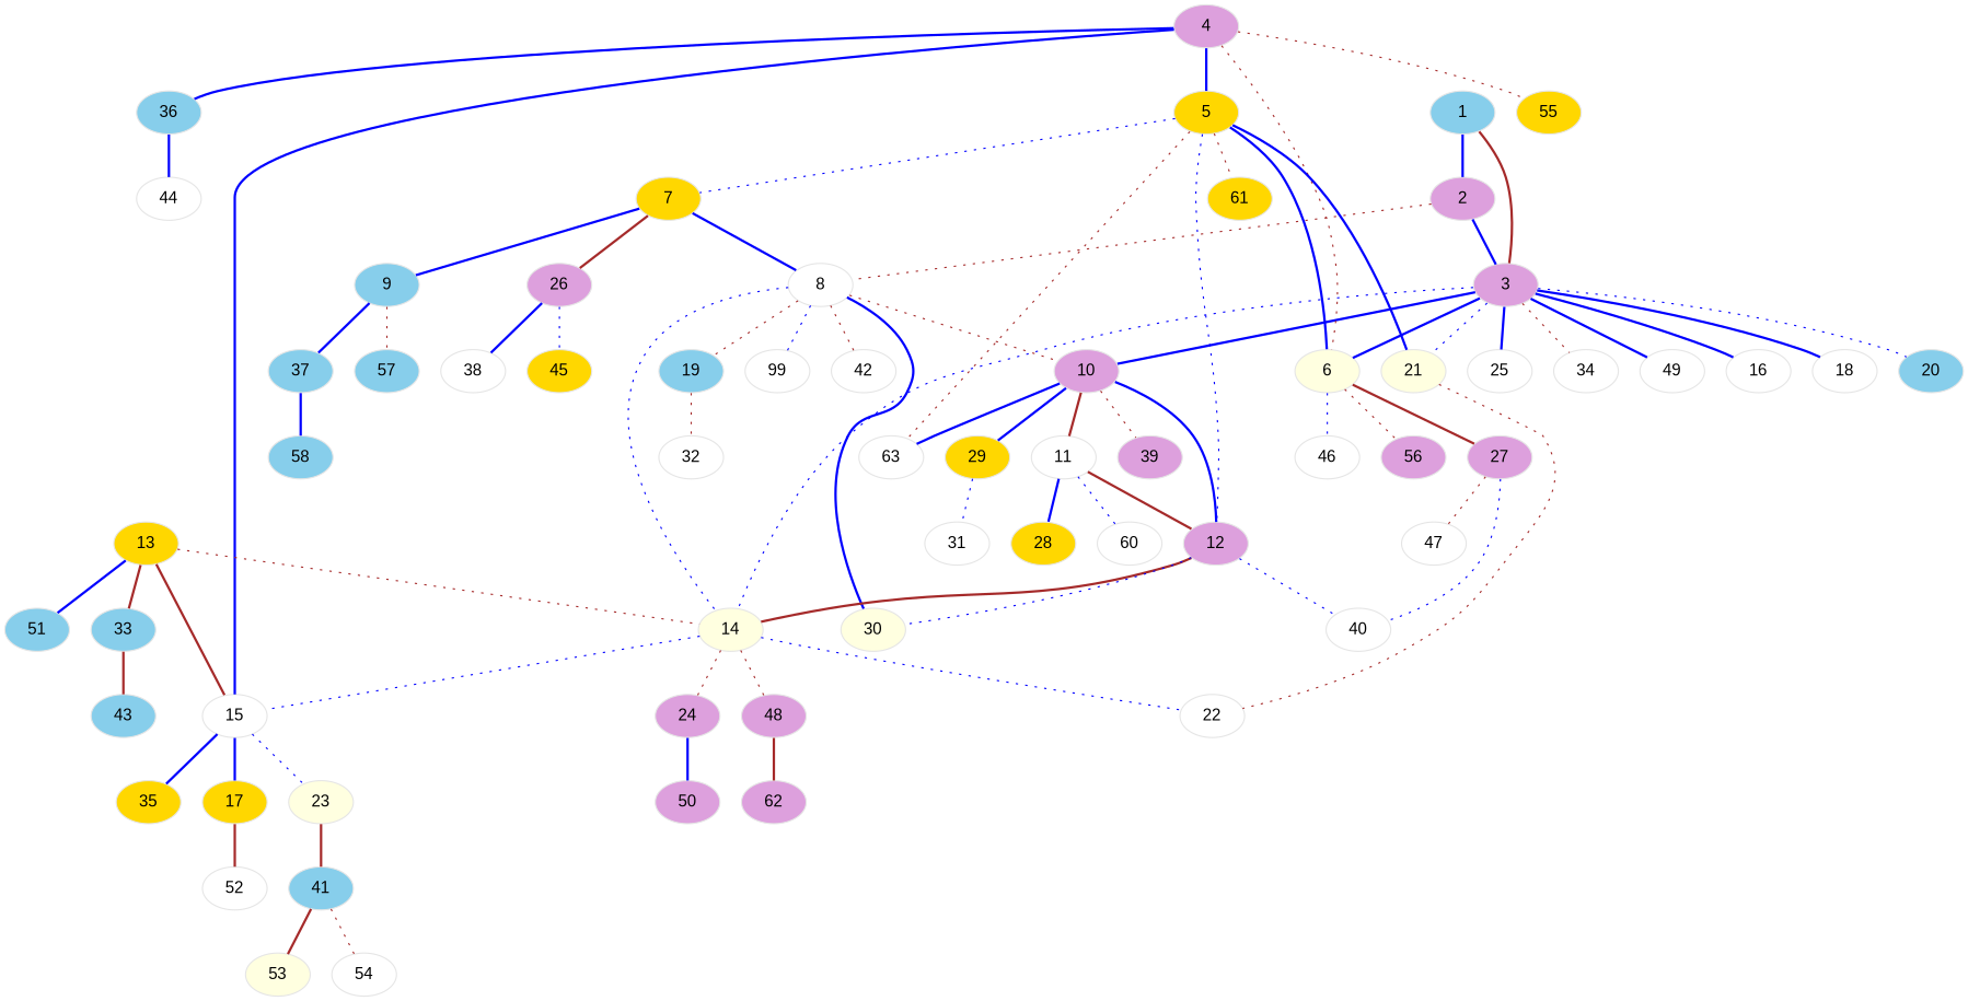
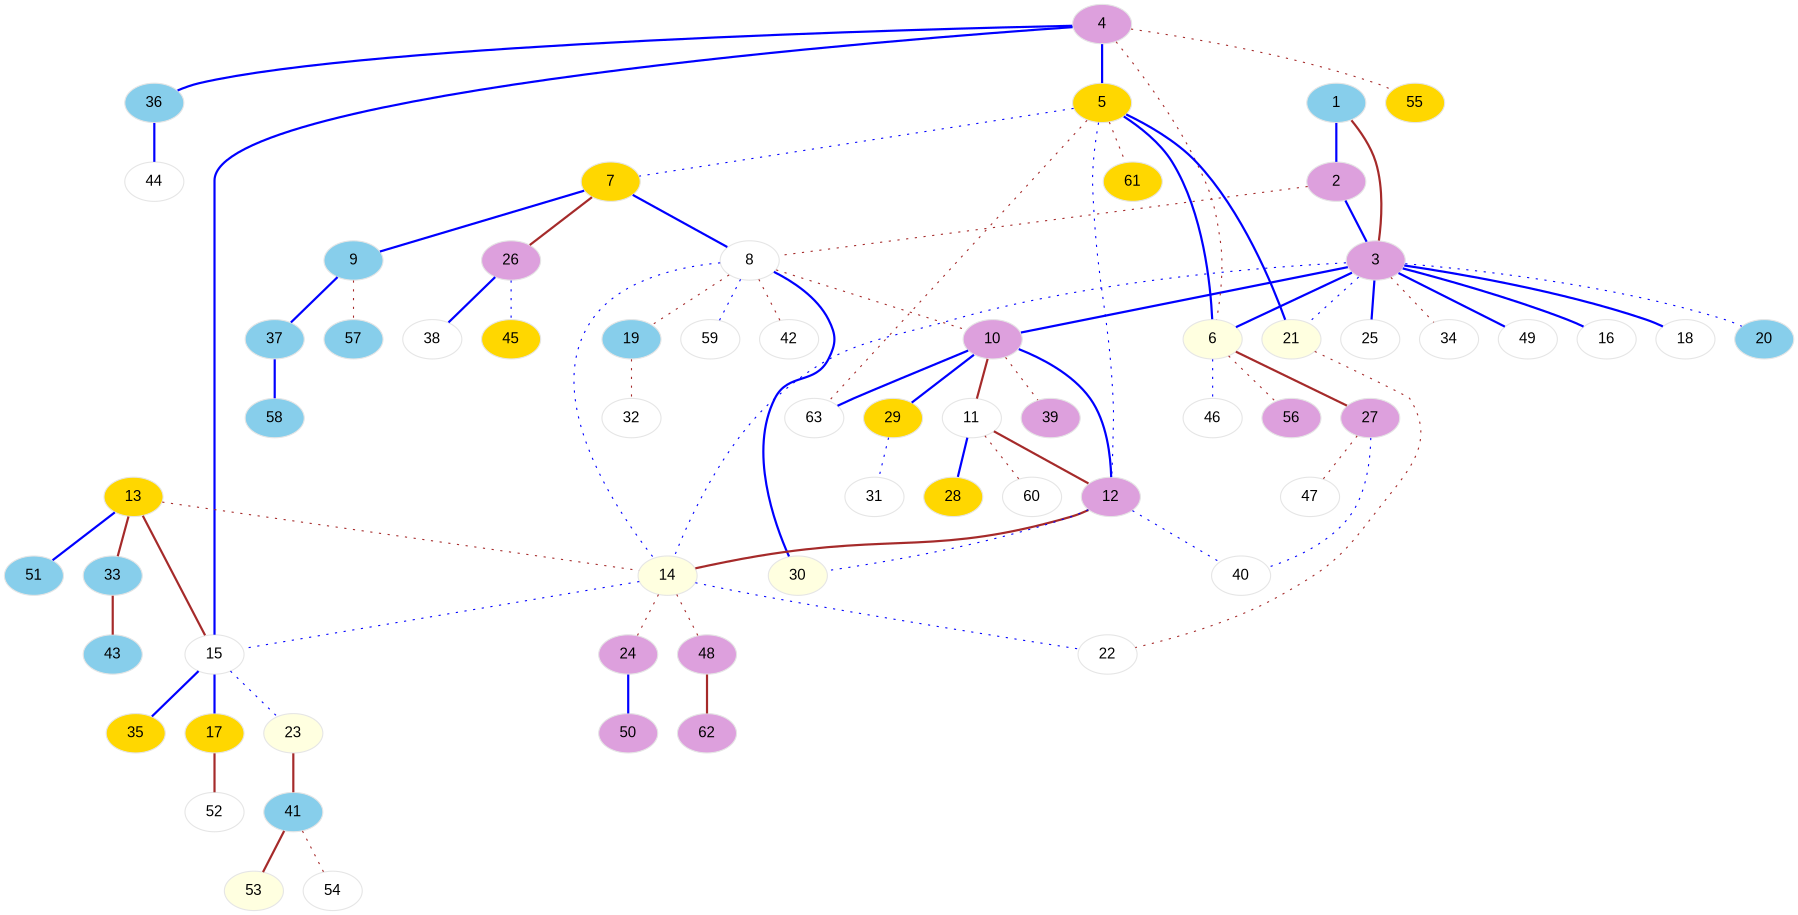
  graph {
    fontname="Liberation Sans"
    node [color=gray90 fillcolor=white fontname="Liberation Sans" style=filled]
    edge [color=blue fontname="Liberation Sans" style=bold]
    1 [fillcolor=skyblue]
    2 [fillcolor=plum]
    3 [fillcolor=plum]
    8
    6 [fillcolor=lightyellow]
    10 [fillcolor=plum]
    14 [fillcolor=lightyellow]
    16
    18
    20 [fillcolor=skyblue]
    21 [fillcolor=lightyellow]
    25
    34
    49
    19 [fillcolor=skyblue]
    30 [fillcolor=lightyellow]
    42
-   59 [label=99]
+   59
    27 [fillcolor=plum]
    46
    56 [fillcolor=plum]
    12 [fillcolor=plum]
    63
    11
    29 [fillcolor=gold]
    39 [fillcolor=plum]
    15
    22
    24 [fillcolor=plum]
    48 [fillcolor=plum]
    4 [fillcolor=plum]
    5 [fillcolor=gold]
    36 [fillcolor=skyblue]
    55 [fillcolor=gold]
    7 [fillcolor=gold]
    61 [fillcolor=gold]
    17 [fillcolor=gold]
    23 [fillcolor=lightyellow]
    35 [fillcolor=gold]
    44
    9 [fillcolor=skyblue]
    26 [fillcolor=plum]
    40
    47
    37 [fillcolor=skyblue]
    57 [fillcolor=skyblue]
    38
    45 [fillcolor=gold]
    32
    58 [fillcolor=skyblue]
    28 [fillcolor=gold]
    60
    31
    13 [fillcolor=gold]
    33 [fillcolor=skyblue]
    51 [fillcolor=skyblue]
    43 [fillcolor=skyblue]
    50 [fillcolor=plum]
    62 [fillcolor=plum]
    52
    41 [fillcolor=skyblue]
    53 [fillcolor=lightyellow]
    54
    1 -- 2
    1 -- 3 [color=brown]
    2 -- 3
    2 -- 8 [color=brown style=dotted]
    3 -- 6
    3 -- 10
    3 -- 14 [style=dotted]
    3 -- 16
    3 -- 18
    3 -- 20 [style=dotted]
    3 -- 21 [style=dotted]
    3 -- 25
    3 -- 34 [color=brown style=dotted]
    3 -- 49
    8 -- 10 [color=brown style=dotted]
    8 -- 14 [style=dotted]
    8 -- 19 [color=brown style=dotted]
    8 -- 30
    8 -- 42 [color=brown style=dotted]
    8 -- 59 [style=dotted]
    6 -- 27 [color=brown]
    6 -- 46 [style=dotted]
    6 -- 56 [color=brown style=dotted]
    10 -- 12
    10 -- 63
    10 -- 11 [color=brown]
    10 -- 29
    10 -- 39 [color=brown style=dotted]
    14 -- 15 [style=dotted]
    14 -- 22 [style=dotted]
    14 -- 24 [color=brown style=dotted]
    14 -- 48 [color=brown style=dotted]
    21 -- 22 [color=brown style=dotted]
    19 -- 32 [color=brown style=dotted]
    27 -- 40 [style=dotted]
    27 -- 47 [color=brown style=dotted]
    12 -- 14 [color=brown]
    12 -- 30 [style=dotted]
    12 -- 40 [style=dotted]
    11 -- 12 [color=brown]
    11 -- 28
-   11 -- 60 [style=dotted]
+   11 -- 60 [color=brown style=dotted]
    29 -- 31 [style=dotted]
    15 -- 17
    15 -- 23 [style=dotted]
    15 -- 35
    24 -- 50
    48 -- 62 [color=brown]
    4 -- 6 [color=brown style=dotted]
    4 -- 15
    4 -- 5
    4 -- 36
    4 -- 55 [color=brown style=dotted]
    5 -- 6
    5 -- 21
    5 -- 12 [style=dotted]
    5 -- 63 [color=brown style=dotted]
    5 -- 7 [style=dotted]
    5 -- 61 [color=brown style=dotted]
    36 -- 44
    7 -- 8
    7 -- 9
    7 -- 26 [color=brown]
    17 -- 52 [color=brown]
    23 -- 41 [color=brown]
    9 -- 37
    9 -- 57 [color=brown style=dotted]
    26 -- 38
    26 -- 45 [style=dotted]
    37 -- 58
    13 -- 14 [color=brown style=dotted]
    13 -- 15 [color=brown]
    13 -- 33 [color=brown]
    13 -- 51
    33 -- 43 [color=brown]
    41 -- 53 [color=brown]
    41 -- 54 [color=brown style=dotted]
  }
